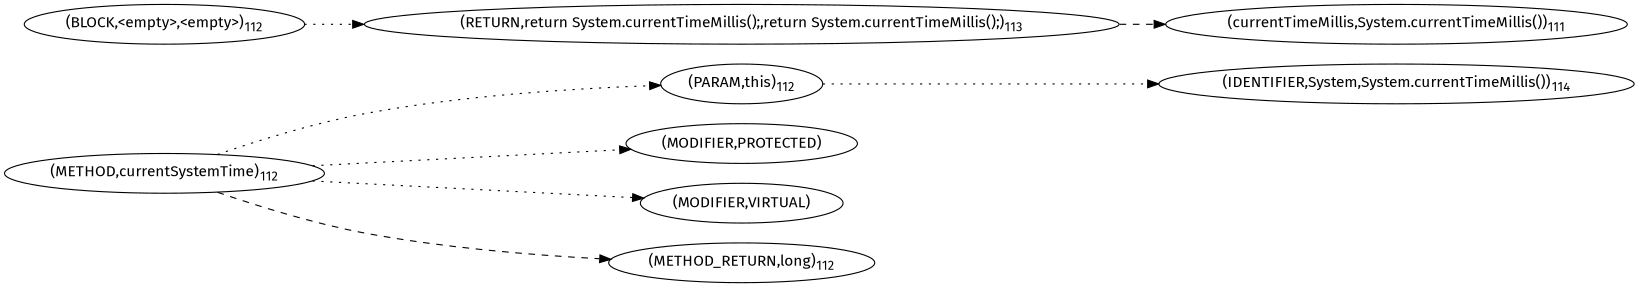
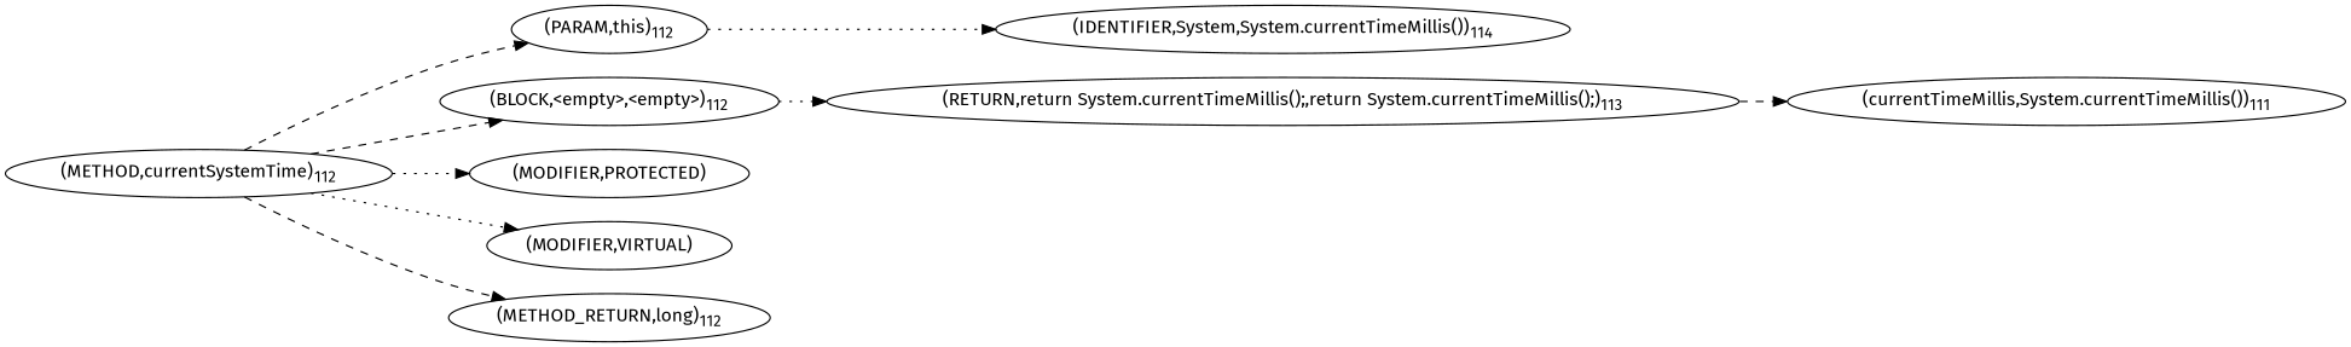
  digraph {
    fontname="Fira Sans"
    rankdir=LR
    node [fontname="Fira Sans"]
    edge [fontname="Fira Sans" style=dotted]
    n1 [label=<(METHOD,currentSystemTime)<SUB>112</SUB>>]
    n2 [label=<(PARAM,this)<SUB>112</SUB>>]
    n3 [label=<(BLOCK,&lt;empty&gt;,&lt;empty&gt;)<SUB>112</SUB>>]
    n4 [label=<(MODIFIER,PROTECTED)>]
    n5 [label=<(MODIFIER,VIRTUAL)>]
    n6 [label=<(METHOD_RETURN,long)<SUB>112</SUB>>]
    n7 [label=<(IDENTIFIER,System,System.currentTimeMillis())<SUB>114</SUB>>]
    n8 [label=<(RETURN,return System.currentTimeMillis();,return System.currentTimeMillis();)<SUB>113</SUB>>]
    n9 [label=<(currentTimeMillis,System.currentTimeMillis())<SUB>111</SUB>>]
-   n1 -> n2
+   n1 -> n2 [style=dashed]
+   n1 -> n3 [style=dashed]
    n1 -> n4
    n1 -> n5
    n1 -> n6 [style=dashed]
    n2 -> n7
    n3 -> n8
    n8 -> n9 [style=dashed]
  }
